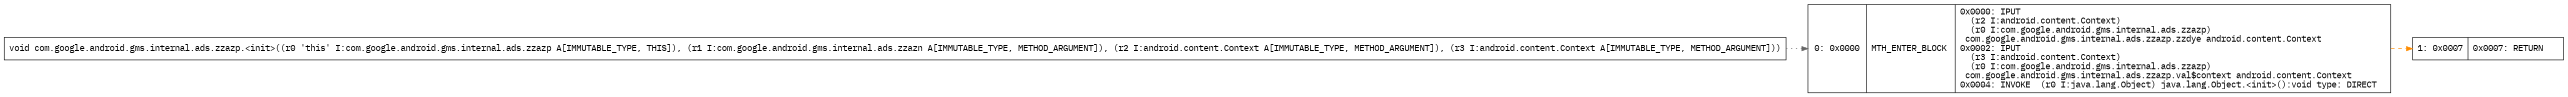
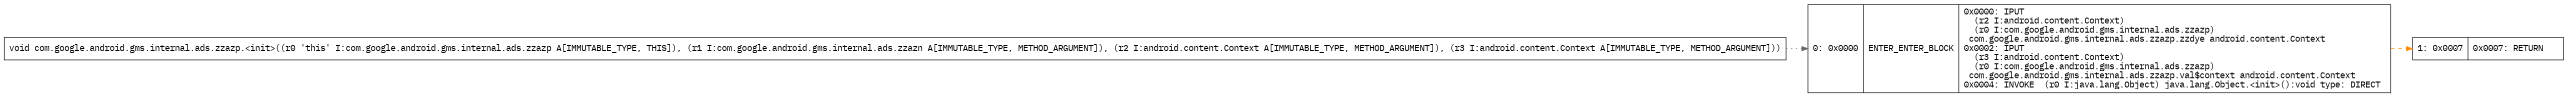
  digraph {
    rankdir=LR
    fontname="IBM Plex Mono"
    node [shape=record fontname="IBM Plex Mono"]
    edge [fontname="IBM Plex Mono"]
-   n1 [label="{0\:\ 0x0000|MTH_ENTER_BLOCK\l|0x0000: IPUT  \l  (r2 I:android.content.Context)\l  (r0 I:com.google.android.gms.internal.ads.zzazp)\l com.google.android.gms.internal.ads.zzazp.zzdye android.content.Context \l0x0002: IPUT  \l  (r3 I:android.content.Context)\l  (r0 I:com.google.android.gms.internal.ads.zzazp)\l com.google.android.gms.internal.ads.zzazp.val$context android.content.Context \l0x0004: INVOKE  (r0 I:java.lang.Object) java.lang.Object.\<init\>():void type: DIRECT \l}"]
+   n1 [label="{0\:\ 0x0000|ENTER_ENTER_BLOCK\l|0x0000: IPUT  \l  (r2 I:android.content.Context)\l  (r0 I:com.google.android.gms.internal.ads.zzazp)\l com.google.android.gms.internal.ads.zzazp.zzdye android.content.Context \l0x0002: IPUT  \l  (r3 I:android.content.Context)\l  (r0 I:com.google.android.gms.internal.ads.zzazp)\l com.google.android.gms.internal.ads.zzazp.val$context android.content.Context \l0x0004: INVOKE  (r0 I:java.lang.Object) java.lang.Object.\<init\>():void type: DIRECT \l}"]
    n2 [label="{1\:\ 0x0007|0x0007: RETURN   \l}"]
    n3 [label="{void com.google.android.gms.internal.ads.zzazp.\<init\>((r0 'this' I:com.google.android.gms.internal.ads.zzazp A[IMMUTABLE_TYPE, THIS]), (r1 I:com.google.android.gms.internal.ads.zzazn A[IMMUTABLE_TYPE, METHOD_ARGUMENT]), (r2 I:android.content.Context A[IMMUTABLE_TYPE, METHOD_ARGUMENT]), (r3 I:android.content.Context A[IMMUTABLE_TYPE, METHOD_ARGUMENT])) }"]
    n1 -> n2 [color=darkorange style=dashed]
    n3 -> n1 [color=gray40 style=dotted]
  }
